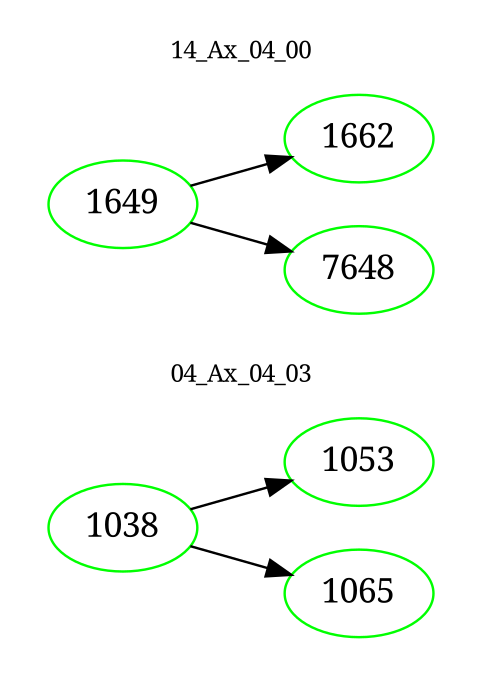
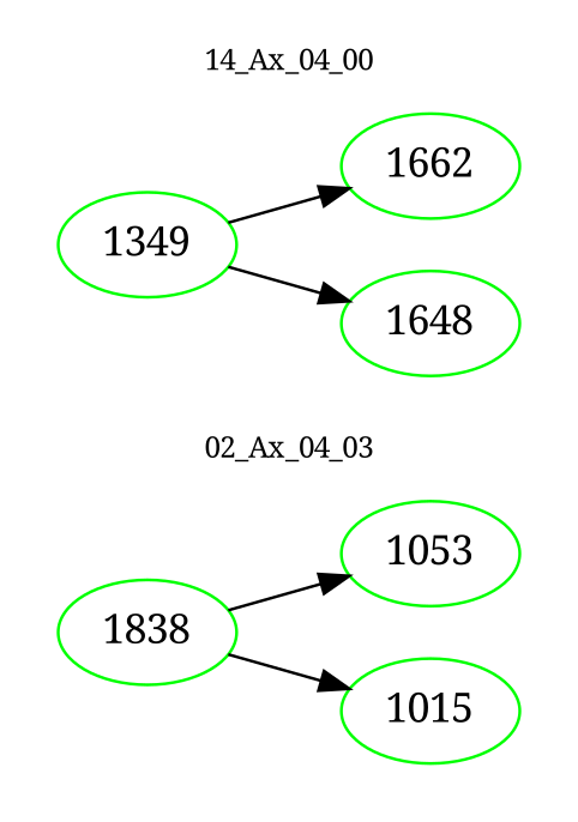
  digraph {
    fontname="Noto Serif"
    rankdir=LR
    node [color=green fontname="Noto Serif"]
    edge [color=black fontname="Noto Serif"]
-   n1 [label=1038]
-   n2 [label=1065]
+   n1 [label=1838]
+   n2 [label=1015]
    n3 [label=1053]
-   n4 [label=1649]
-   n5 [label=7648]
+   n4 [label=1349]
+   n5 [label=1648]
    n6 [label=1662]
    subgraph cluster_1 {
      color=white
      fontsize=10
-     label="04_Ax_04_03"
+     label="02_Ax_04_03"
      n1
      n2
      n3
    }
    subgraph cluster_2 {
      color=white
      fontsize=10
      label="14_Ax_04_00"
      n4
      n5
      n6
    }
    n1 -> n2
    n1 -> n3
    n4 -> n5
    n4 -> n6
  }
